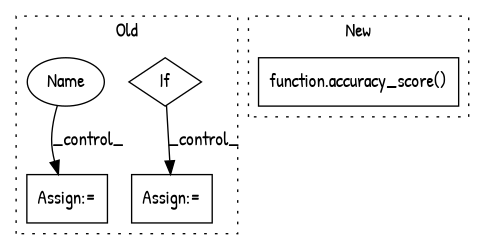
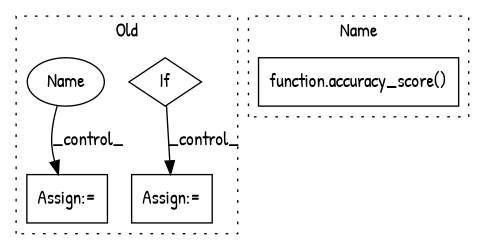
  digraph {
    fontname="Patrick Hand"
    node [a=68 fontname="Patrick Hand" l=3 shape=box]
    edge [fontname="Patrick Hand"]
    n1 [a=96 label=If s=1229 shape=diamond]
    n2 [label="Assign:=" s=1276]
    n3 [a=87 l=1 label=Name s=868 shape=ellipse]
    n4 [l=10 label="Assign:=" s=1350]
    n5 [a=75 l="15,1" label="function.accuracy_score()" s="3102,3131"]
    subgraph cluster_1 {
      label=Old
      style=dotted
      n1
      n2
      n3
      n4
    }
    subgraph cluster_2 {
-     label=New
+     label=Name
      style=dotted
      n5
    }
    n1 -> n2 [label=_control_]
    n3 -> n4 [label=_control_]
  }
